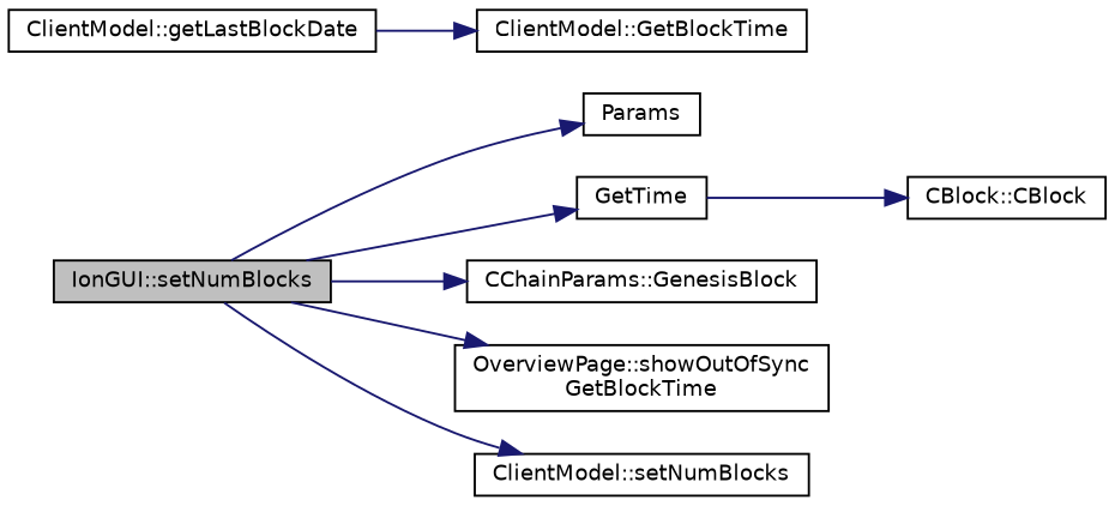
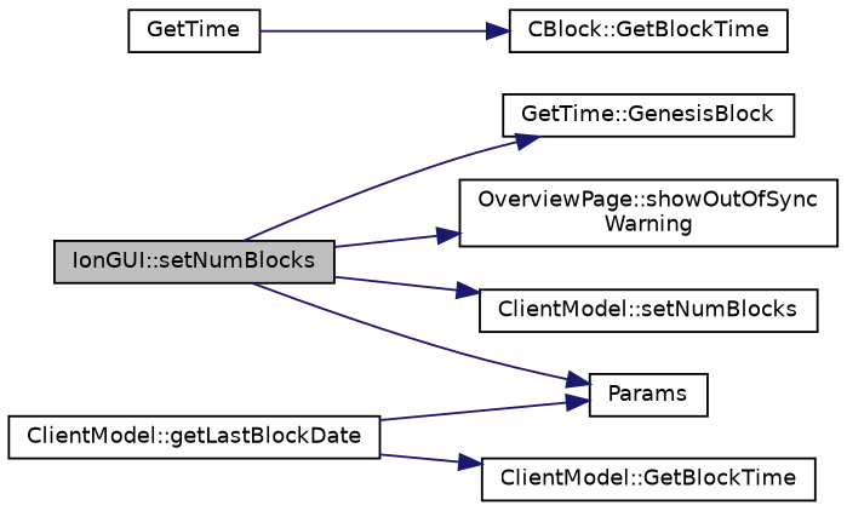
  digraph {
    rankdir=LR
    node [color=black fillcolor=white fontname=Helvetica fontsize=10 shape=record style=filled]
    edge [color=midnightblue fontname=Helvetica fontsize=10 labelfontname=Helvetica labelfontsize=10 style=solid]
    n1 [fillcolor=grey75 fontcolor=black height=0.2 label="IonGUI::setNumBlocks" width=0.4]
    n2 [height=0.2 label=Params width=0.4]
    n3 [height=0.2 label=GetTime width=0.4]
-   n4 [height=0.2 label="CChainParams::GenesisBlock" width=0.4]
-   n5 [height=0.2 label="OverviewPage::showOutOfSync\lGetBlockTime" width=0.4]
+   n4 [height=0.2 label="GetTime::GenesisBlock" width=0.4]
+   n5 [height=0.2 label="OverviewPage::showOutOfSync\lWarning" width=0.4]
    n6 [height=0.2 label="ClientModel::setNumBlocks" width=0.4]
    n7 [height=0.2 label="ClientModel::getLastBlockDate" width=0.4]
    n8 [height=0.2 label="ClientModel::GetBlockTime" width=0.4]
-   n9 [height=0.2 label="CBlock::CBlock" width=0.4]
+   n9 [height=0.2 label="CBlock::GetBlockTime" width=0.4]
    n1 -> n2
-   n1 -> n3
    n1 -> n4
    n1 -> n5
    n1 -> n6
    n3 -> n9
+   n7 -> n2
    n7 -> n8
  }
